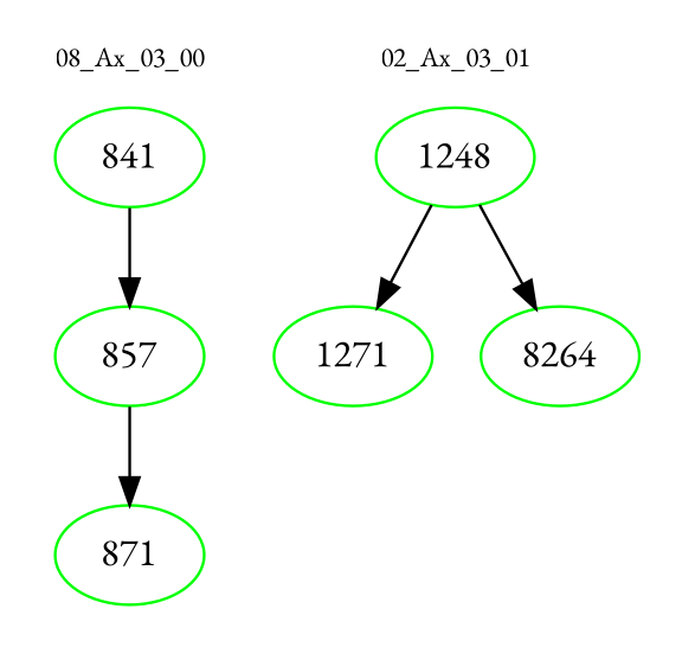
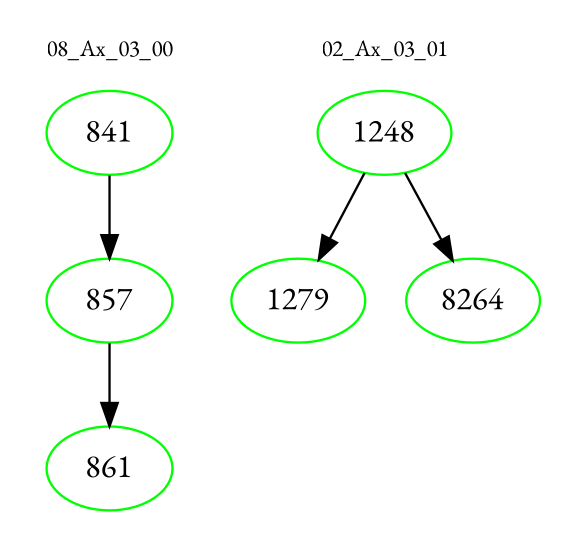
  digraph {
    fontname="EB Garamond"
    node [color=green fontname="EB Garamond"]
    edge [color=black fontname="EB Garamond"]
    n1 [label=857]
    n2 [label=841]
-   n3 [label=871]
+   n3 [label=861]
    n4 [label=1248]
-   n5 [label=1271]
+   n5 [label=1279]
    n6 [label=8264]
    subgraph cluster_1 {
      color=white
      fontsize=10
      label="08_Ax_03_00"
      n1
      n2
      n3
    }
    subgraph cluster_2 {
      color=white
      fontsize=10
      label="02_Ax_03_01"
      n4
      n5
      n6
    }
    n1 -> n3
    n2 -> n1
    n4 -> n5
    n4 -> n6
  }
